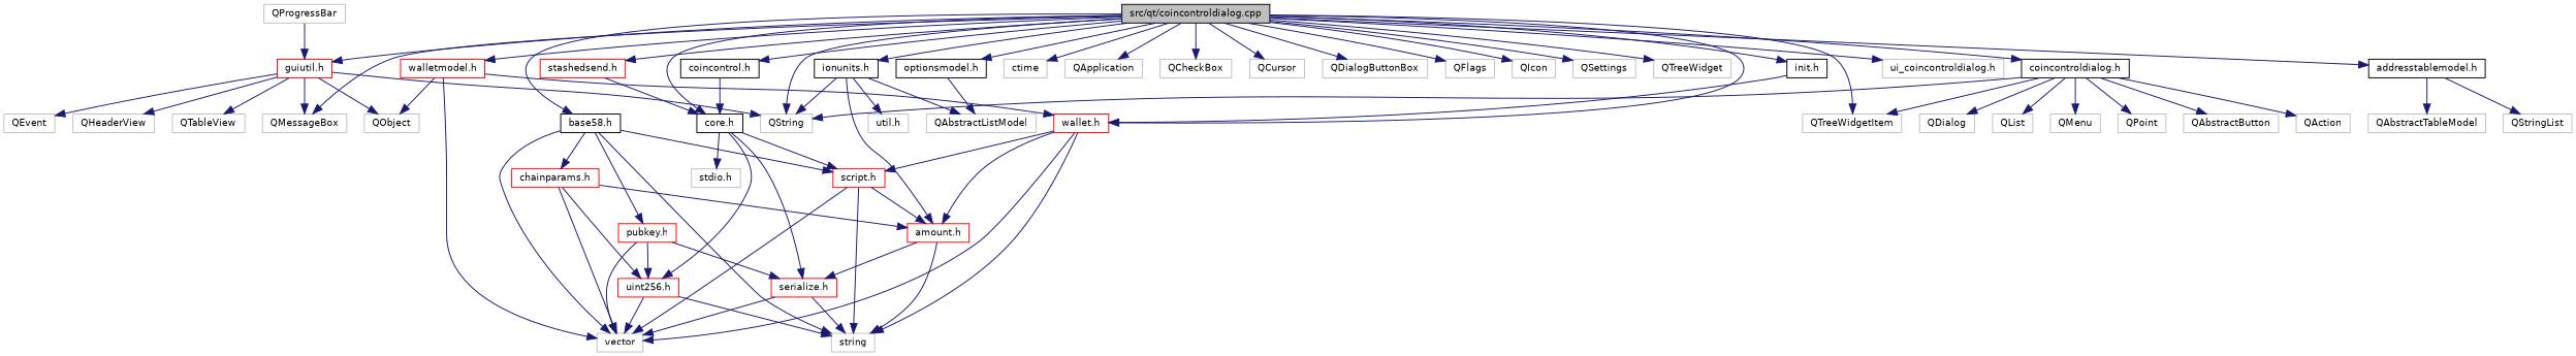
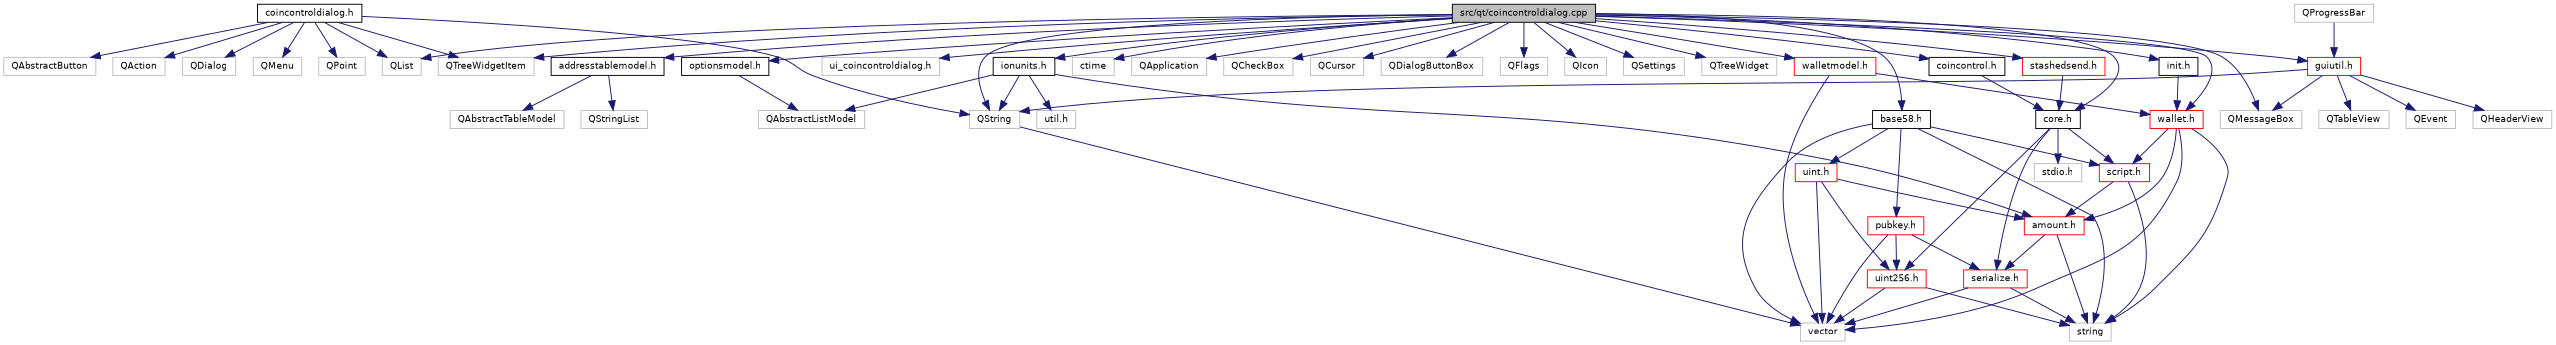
  digraph {
    node [color=grey75 fillcolor=white fontname=Helvetica fontsize=10 shape=record style=filled]
    edge [color=midnightblue fontname=Helvetica fontsize=10 labelfontname=Helvetica labelfontsize=10 style=solid]
    n1 [color=black fillcolor=grey75 fontcolor=black height=0.2 label="src/qt/coincontroldialog.cpp" width=0.4]
    n2 [color=black height=0.2 label="coincontroldialog.h" width=0.4]
    n3 [height=0.2 label=QString width=0.4]
    n4 [height=0.2 label=QTreeWidgetItem width=0.4]
    n5 [height=0.2 label="ui_coincontroldialog.h" width=0.4]
    n6 [color=black height=0.2 label="addresstablemodel.h" width=0.4]
    n7 [color=black height=0.2 label="ionunits.h" width=0.4]
    n8 [color=black height=0.2 label="base58.h" width=0.4]
    n9 [color=black height=0.2 label="core.h" width=0.4]
    n10 [color=red height=0.2 label="guiutil.h" width=0.4]
    n11 [height=0.2 label=QMessageBox width=0.4]
    n12 [color=black height=0.2 label="init.h" width=0.4]
    n13 [color=red height=0.2 label="wallet.h" width=0.4]
    n14 [color=black height=0.2 label="optionsmodel.h" width=0.4]
    n15 [color=red height=0.2 label="walletmodel.h" width=0.4]
    n16 [color=black height=0.2 label="coincontrol.h" width=0.4]
    n17 [color=red height=0.2 label="stashedsend.h" width=0.4]
    n18 [height=0.2 label=ctime width=0.4]
    n19 [height=0.2 label=QApplication width=0.4]
    n20 [height=0.2 label=QCheckBox width=0.4]
    n21 [height=0.2 label=QCursor width=0.4]
    n22 [height=0.2 label=QDialogButtonBox width=0.4]
    n23 [height=0.2 label=QFlags width=0.4]
    n24 [height=0.2 label=QIcon width=0.4]
    n25 [height=0.2 label=QSettings width=0.4]
    n26 [height=0.2 label=QTreeWidget width=0.4]
    n27 [height=0.2 label=QAbstractButton width=0.4]
    n28 [height=0.2 label=QAction width=0.4]
    n29 [height=0.2 label=QDialog width=0.4]
    n30 [height=0.2 label=QList width=0.4]
    n31 [height=0.2 label=QMenu width=0.4]
    n32 [height=0.2 label=QPoint width=0.4]
    n33 [height=0.2 label=QAbstractTableModel width=0.4]
    n34 [height=0.2 label=QStringList width=0.4]
    n35 [height=0.2 label="util.h" width=0.4]
    n36 [color=red height=0.2 label="amount.h" width=0.4]
    n37 [height=0.2 label=QAbstractListModel width=0.4]
    n38 [height=0.2 label=string width=0.4]
    n39 [height=0.2 label=vector width=0.4]
-   n40 [color=red height=0.2 label="chainparams.h" width=0.4]
+   n40 [color=red height=0.2 label="uint.h" width=0.4]
    n41 [color=red height=0.2 label="pubkey.h" width=0.4]
    n42 [color=red height=0.2 label="script.h" width=0.4]
    n43 [color=red height=0.2 label="serialize.h" width=0.4]
    n44 [color=red height=0.2 label="uint256.h" width=0.4]
    n45 [height=0.2 label="stdio.h" width=0.4]
    n46 [height=0.2 label=QEvent width=0.4]
    n47 [height=0.2 label=QHeaderView width=0.4]
-   n48 [height=0.2 label=QObject width=0.4]
    n49 [height=0.2 label=QTableView width=0.4]
    n50 [height=0.2 label=QProgressBar width=0.4]
-   n1 -> n2
+   n1 -> n30
    n1 -> n3
    n1 -> n4
    n1 -> n5
    n1 -> n6
    n1 -> n7
    n1 -> n8
    n1 -> n9
    n1 -> n10
    n1 -> n11
    n1 -> n12
    n1 -> n13
    n1 -> n14
    n1 -> n15
    n1 -> n16
    n1 -> n17
    n1 -> n18
    n1 -> n19
    n1 -> n20
    n1 -> n21
    n1 -> n22
    n1 -> n23
    n1 -> n24
    n1 -> n25
    n1 -> n26
    n2 -> n3
    n2 -> n4
    n2 -> n27
    n2 -> n28
    n2 -> n29
    n2 -> n30
    n2 -> n31
    n2 -> n32
    n6 -> n33
    n6 -> n34
    n7 -> n3
    n7 -> n35
    n7 -> n36
    n7 -> n37
    n8 -> n38
    n8 -> n39
    n8 -> n40
    n8 -> n41
    n8 -> n42
    n9 -> n42
    n9 -> n43
    n9 -> n44
    n9 -> n45
    n10 -> n3
    n10 -> n11
    n10 -> n46
    n10 -> n47
-   n10 -> n48
    n10 -> n49
    n12 -> n13
    n13 -> n36
    n13 -> n38
    n13 -> n39
    n13 -> n42
    n14 -> n37
    n15 -> n13
    n15 -> n39
-   n15 -> n48
    n16 -> n9
    n17 -> n9
    n36 -> n38
    n36 -> n43
    n40 -> n36
    n40 -> n39
    n40 -> n44
    n41 -> n39
    n41 -> n43
    n41 -> n44
    n42 -> n36
    n42 -> n38
-   n42 -> n39
+   n3 -> n39
    n43 -> n38
    n43 -> n39
    n44 -> n38
    n44 -> n39
    n50 -> n10
  }
